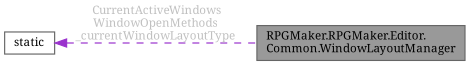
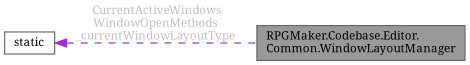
  digraph {
    rankdir=LR
    fontname="Noto Serif"
    node [color=gray40 fontname="Noto Serif" fontsize=10 shape=box style=filled]
-   n1 [fillcolor=grey60 fontcolor=black height=0.2 label="RPGMaker.RPGMaker.Editor.\lCommon.WindowLayoutManager" width=0.4]
+   n1 [fillcolor=grey60 fontcolor=black height=0.2 label="RPGMaker.Codebase.Editor.\lCommon.WindowLayoutManager" width=0.4]
    n2 [fillcolor=white height=0.2 label=static width=0.4]
    n2 -> n1 [color=darkorchid3 dir=back fontcolor=grey fontname="Noto Serif" fontsize=10 label=" CurrentActiveWindows\nWindowOpenMethods\n_currentWindowLayoutType" labelfontname=Helvetica labelfontsize=10 style=dashed]
  }
